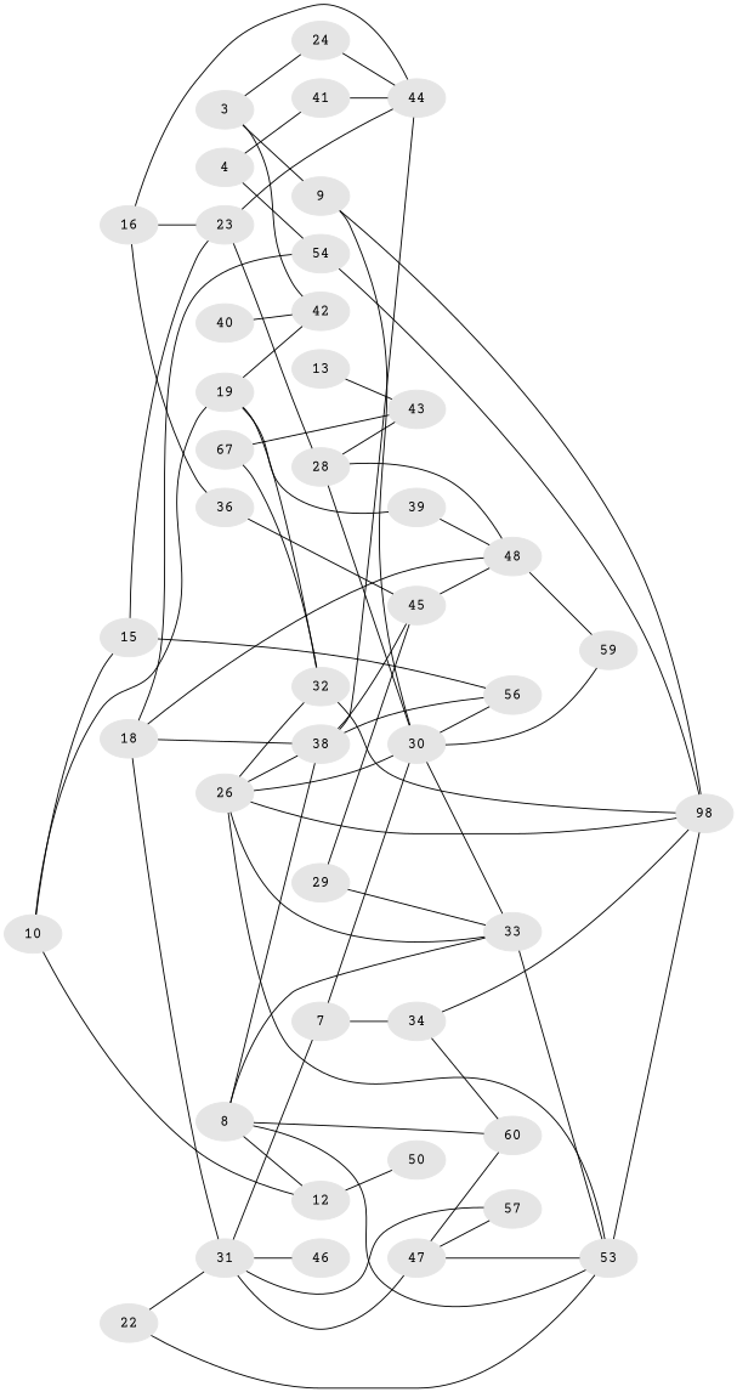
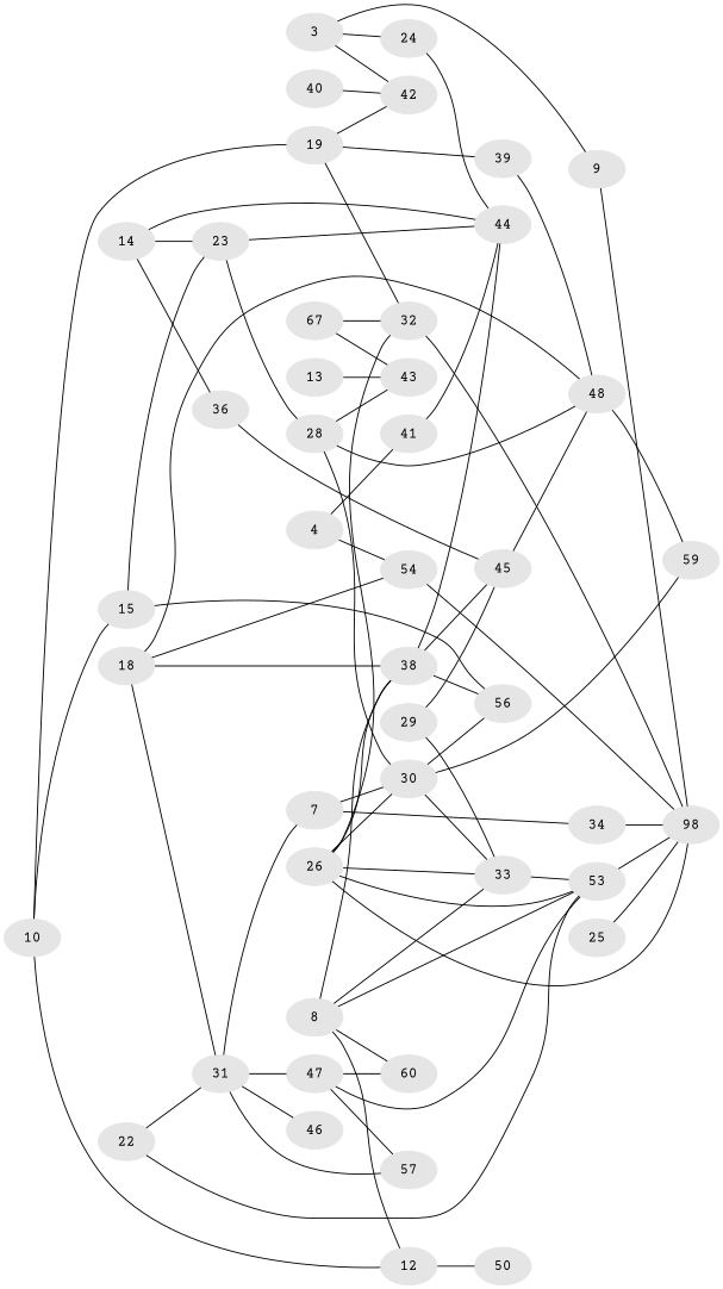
  graph {
    fontname="Courier Prime"
    rankdir=LR
    node [color=gray90 fontname="Courier Prime" style=filled]
    edge [fontname="Courier Prime" weight=1.0]
    3
    9
    24
    42
    30
    n6 [label=98]
    44
    4
    41
    54
    7
    34
    33
    56
    59
    60
    8
    12
    38
    53
    50
    45
    10
    15
    19
    23
    32
    39
    13
    43
-   14 [label=16]
+   14
    36
    28
    18
    31
    48
    46
    47
    57
    22
+   25
    26
    n43 [label=67]
    29
    40
    3 -- 9
    3 -- 24
    3 -- 42
-   9 -- 30 [weight=2.0]
    9 -- n6
    24 -- 44
    30 -- 33
    30 -- 56 [weight=2.0]
    30 -- 59
    4 -- 41
    4 -- 54
    41 -- 44
    54 -- n6
    7 -- 30
    7 -- 34
    34 -- n6
-   34 -- 60
    33 -- 53
    8 -- 33
    8 -- 60
    8 -- 12
    8 -- 38
    8 -- 53 [weight=2.0]
    12 -- 50
    38 -- 44
    38 -- 56
    38 -- 45
    53 -- n6
    45 -- 48
    10 -- 12 [weight=2.0]
    10 -- 15
    10 -- 19
    15 -- 56
    15 -- 23
    19 -- 42
    19 -- 32
    19 -- 39
    23 -- 44
    23 -- 28
    32 -- n6
    39 -- 48
    13 -- 43
    14 -- 44
    14 -- 23
    14 -- 36
    36 -- 45
    28 -- 30
    28 -- 43
    28 -- 48
    18 -- 54
    18 -- 38
    18 -- 31
    18 -- 48
    31 -- 7 [weight=2.0]
    31 -- 46
    31 -- 47
    31 -- 57
    48 -- 59
    47 -- 60 [weight=2.0]
    47 -- 53
    47 -- 57
    22 -- 53
    22 -- 31
+   25 -- n6
    26 -- 30
    26 -- n6
    26 -- 33
    26 -- 38
    26 -- 53
    26 -- 32 [weight=2.0]
    n43 -- 32
    n43 -- 43
    29 -- 33
    29 -- 45
    40 -- 42 [weight=2.0]
  }
